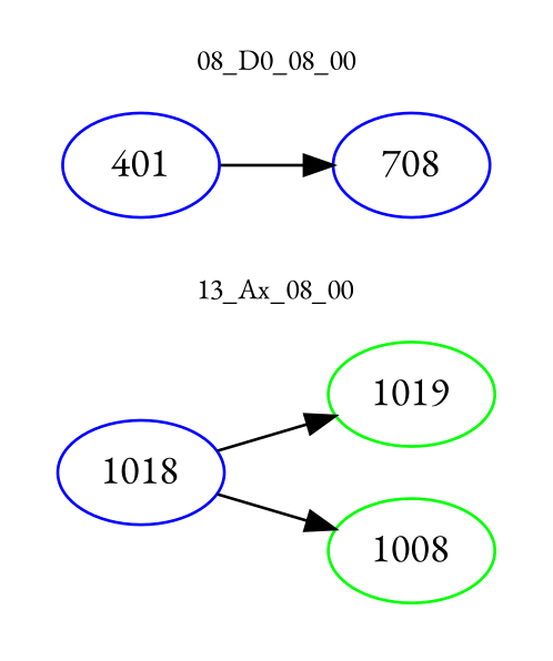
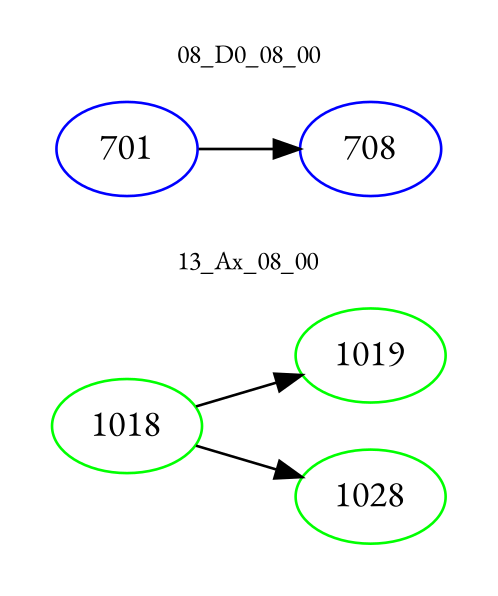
  digraph {
    fontname="EB Garamond"
    rankdir=LR
    node [color=blue fontname="EB Garamond"]
    edge [color=black fontname="EB Garamond"]
-   n1 [label=1018]
-   n2 [color=green label=1008]
+   n1 [color=green label=1018]
+   n2 [color=green label=1028]
    n3 [color=green label=1019]
-   n4 [label=401]
+   n4 [label=701]
    n5 [label=708]
    subgraph cluster_1 {
      color=white
      fontsize=10
      label="13_Ax_08_00"
      n1
      n2
      n3
    }
    subgraph cluster_2 {
      color=white
      fontsize=10
      label="08_D0_08_00"
      n4
      n5
    }
    n1 -> n2
    n1 -> n3
    n4 -> n5
  }
